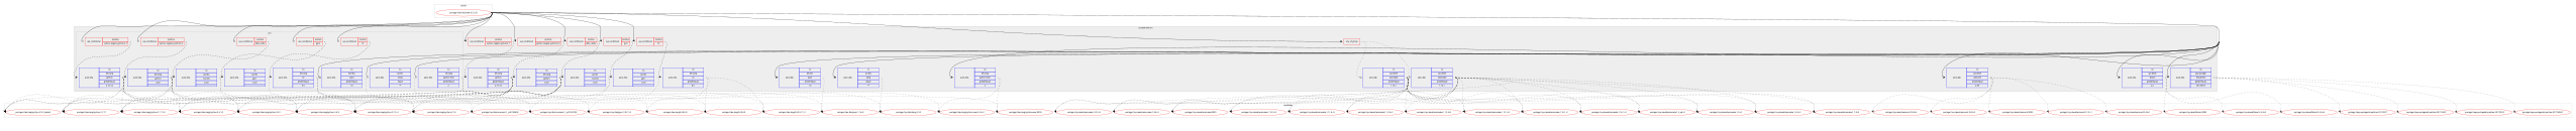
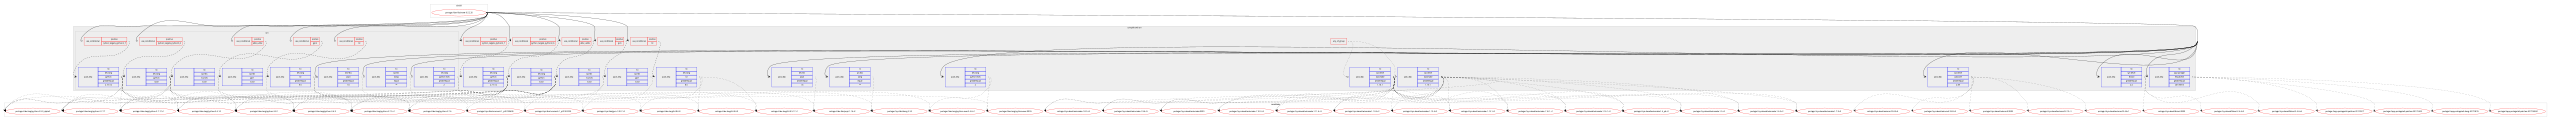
  digraph {
    compound=true
    concentrate=true
    fontname="Open Sans"
    fontsize=10
    newrank=true
    rankdir=TB
    ranksep=1.5
    node [color=red fontname="Open Sans" fontsize=10]
    edge [arrowhead=vee fontname="Open Sans" headport=w style=dotted tailport=e weight=100]
    n1 [label="portage://dev-libs/newt-0.52.20" width=4]
    n2 [color=blue label=<<TABLE BORDER="0" CELLBORDER="1" CELLSPACING="0" CELLPADDING="4" WIDTH="220"><TR><TD ROWSPAN="6" CELLPADDING="30">pack_dep</TD></TR><TR><TD WIDTH="110">no</TD></TR><TR><TD>sys-devel</TD></TR><TR><TD>automake</TD></TR><TR><TD>greaterequal</TD></TR><TR><TD>1.16.1</TD></TR></TABLE>> shape=none]
    n3 [color=blue label=<<TABLE BORDER="0" CELLBORDER="1" CELLSPACING="0" CELLPADDING="4" WIDTH="220"><TR><TD ROWSPAN="6" CELLPADDING="30">pack_dep</TD></TR><TR><TD WIDTH="110">no</TD></TR><TR><TD>sys-devel</TD></TR><TR><TD>automake</TD></TR><TR><TD>greaterequal</TD></TR><TR><TD>1.15.1</TD></TR></TABLE>> shape=none]
    n4 [label=<<TABLE BORDER="0" CELLBORDER="1" CELLSPACING="0" CELLPADDING="4"><TR><TD CELLPADDING="10">any_of_group</TD></TR></TABLE>> shape=none]
    n5 [color=blue label=<<TABLE BORDER="0" CELLBORDER="1" CELLSPACING="0" CELLPADDING="4" WIDTH="220"><TR><TD ROWSPAN="6" CELLPADDING="30">pack_dep</TD></TR><TR><TD WIDTH="110">no</TD></TR><TR><TD>dev-lang</TD></TR><TR><TD>tcl</TD></TR><TR><TD>greaterequal</TD></TR><TR><TD>8.5</TD></TR></TABLE>> shape=none]
    n6 [label=<<TABLE BORDER="0" CELLBORDER="1" CELLSPACING="0" CELLPADDING="4"><TR><TD ROWSPAN="3" CELLPADDING="10">use_conditional</TD></TR><TR><TD>positive</TD></TR><TR><TD>tcl</TD></TR></TABLE>> shape=none]
    n7 [color=blue label=<<TABLE BORDER="0" CELLBORDER="1" CELLSPACING="0" CELLPADDING="4" WIDTH="220"><TR><TD ROWSPAN="6" CELLPADDING="30">pack_dep</TD></TR><TR><TD WIDTH="110">no</TD></TR><TR><TD>sys-libs</TD></TR><TR><TD>ncurses</TD></TR><TR><TD>none</TD></TR><TR><TD></TD></TR></TABLE>> shape=none]
    n8 [label=<<TABLE BORDER="0" CELLBORDER="1" CELLSPACING="0" CELLPADDING="4"><TR><TD ROWSPAN="3" CELLPADDING="10">use_conditional</TD></TR><TR><TD>positive</TD></TR><TR><TD>elibc_uclibc</TD></TR></TABLE>> shape=none]
    n9 [color=blue label=<<TABLE BORDER="0" CELLBORDER="1" CELLSPACING="0" CELLPADDING="4" WIDTH="220"><TR><TD ROWSPAN="6" CELLPADDING="30">pack_dep</TD></TR><TR><TD WIDTH="110">no</TD></TR><TR><TD>sys-libs</TD></TR><TR><TD>gpm</TD></TR><TR><TD>none</TD></TR><TR><TD></TD></TR></TABLE>> shape=none]
    n10 [label=<<TABLE BORDER="0" CELLBORDER="1" CELLSPACING="0" CELLPADDING="4"><TR><TD ROWSPAN="3" CELLPADDING="10">use_conditional</TD></TR><TR><TD>positive</TD></TR><TR><TD>gpm</TD></TR></TABLE>> shape=none]
    n11 [color=blue label=<<TABLE BORDER="0" CELLBORDER="1" CELLSPACING="0" CELLPADDING="4" WIDTH="220"><TR><TD ROWSPAN="6" CELLPADDING="30">pack_dep</TD></TR><TR><TD WIDTH="110">no</TD></TR><TR><TD>dev-lang</TD></TR><TR><TD>python</TD></TR><TR><TD>greaterequal</TD></TR><TR><TD>2.7.5-r2</TD></TR></TABLE>> shape=none]
    n12 [label=<<TABLE BORDER="0" CELLBORDER="1" CELLSPACING="0" CELLPADDING="4"><TR><TD ROWSPAN="3" CELLPADDING="10">use_conditional</TD></TR><TR><TD>positive</TD></TR><TR><TD>python_targets_python2_7</TD></TR></TABLE>> shape=none]
    n13 [color=blue label=<<TABLE BORDER="0" CELLBORDER="1" CELLSPACING="0" CELLPADDING="4" WIDTH="220"><TR><TD ROWSPAN="6" CELLPADDING="30">pack_dep</TD></TR><TR><TD WIDTH="110">no</TD></TR><TR><TD>dev-lang</TD></TR><TR><TD>python</TD></TR><TR><TD>none</TD></TR><TR><TD></TD></TR></TABLE>> shape=none]
    n14 [label=<<TABLE BORDER="0" CELLBORDER="1" CELLSPACING="0" CELLPADDING="4"><TR><TD ROWSPAN="3" CELLPADDING="10">use_conditional</TD></TR><TR><TD>positive</TD></TR><TR><TD>python_targets_python3_6</TD></TR></TABLE>> shape=none]
    n15 [color=blue label=<<TABLE BORDER="0" CELLBORDER="1" CELLSPACING="0" CELLPADDING="4" WIDTH="220"><TR><TD ROWSPAN="6" CELLPADDING="30">pack_dep</TD></TR><TR><TD WIDTH="110">no</TD></TR><TR><TD>app-portage</TD></TR><TR><TD>elt-patches</TD></TR><TR><TD>greaterequal</TD></TR><TR><TD>20170815</TD></TR></TABLE>> shape=none]
    n16 [color=blue label=<<TABLE BORDER="0" CELLBORDER="1" CELLSPACING="0" CELLPADDING="4" WIDTH="220"><TR><TD ROWSPAN="6" CELLPADDING="30">pack_dep</TD></TR><TR><TD WIDTH="110">no</TD></TR><TR><TD>dev-lang</TD></TR><TR><TD>python-exec</TD></TR><TR><TD>greaterequal</TD></TR><TR><TD>2</TD></TR></TABLE>> shape=none]
    n17 [color=blue label=<<TABLE BORDER="0" CELLBORDER="1" CELLSPACING="0" CELLPADDING="4" WIDTH="220"><TR><TD ROWSPAN="6" CELLPADDING="30">pack_dep</TD></TR><TR><TD WIDTH="110">no</TD></TR><TR><TD>dev-libs</TD></TR><TR><TD>popt</TD></TR><TR><TD>greaterequal</TD></TR><TR><TD>1.6</TD></TR></TABLE>> shape=none]
    n18 [color=blue label=<<TABLE BORDER="0" CELLBORDER="1" CELLSPACING="0" CELLPADDING="4" WIDTH="220"><TR><TD ROWSPAN="6" CELLPADDING="30">pack_dep</TD></TR><TR><TD WIDTH="110">no</TD></TR><TR><TD>sys-devel</TD></TR><TR><TD>autoconf</TD></TR><TR><TD>greaterequal</TD></TR><TR><TD>2.69</TD></TR></TABLE>> shape=none]
    n19 [color=blue label=<<TABLE BORDER="0" CELLBORDER="1" CELLSPACING="0" CELLPADDING="4" WIDTH="220"><TR><TD ROWSPAN="6" CELLPADDING="30">pack_dep</TD></TR><TR><TD WIDTH="110">no</TD></TR><TR><TD>sys-devel</TD></TR><TR><TD>libtool</TD></TR><TR><TD>greaterequal</TD></TR><TR><TD>2.4</TD></TR></TABLE>> shape=none]
    n20 [color=blue label=<<TABLE BORDER="0" CELLBORDER="1" CELLSPACING="0" CELLPADDING="4" WIDTH="220"><TR><TD ROWSPAN="6" CELLPADDING="30">pack_dep</TD></TR><TR><TD WIDTH="110">no</TD></TR><TR><TD>sys-libs</TD></TR><TR><TD>slang</TD></TR><TR><TD>equal</TD></TR><TR><TD>2*</TD></TR></TABLE>> shape=none]
    n21 [color=blue label=<<TABLE BORDER="0" CELLBORDER="1" CELLSPACING="0" CELLPADDING="4" WIDTH="220"><TR><TD ROWSPAN="6" CELLPADDING="30">pack_dep</TD></TR><TR><TD WIDTH="110">no</TD></TR><TR><TD>sys-libs</TD></TR><TR><TD>slang</TD></TR><TR><TD>equal</TD></TR><TR><TD>2*</TD></TR></TABLE>> shape=none]
    n22 [color=blue label=<<TABLE BORDER="0" CELLBORDER="1" CELLSPACING="0" CELLPADDING="4" WIDTH="220"><TR><TD ROWSPAN="6" CELLPADDING="30">pack_dep</TD></TR><TR><TD WIDTH="110">no</TD></TR><TR><TD>sys-libs</TD></TR><TR><TD>gpm</TD></TR><TR><TD>none</TD></TR><TR><TD></TD></TR></TABLE>> shape=none]
    n23 [label=<<TABLE BORDER="0" CELLBORDER="1" CELLSPACING="0" CELLPADDING="4"><TR><TD ROWSPAN="3" CELLPADDING="10">use_conditional</TD></TR><TR><TD>positive</TD></TR><TR><TD>gpm</TD></TR></TABLE>> shape=none]
    n24 [color=blue label=<<TABLE BORDER="0" CELLBORDER="1" CELLSPACING="0" CELLPADDING="4" WIDTH="220"><TR><TD ROWSPAN="6" CELLPADDING="30">pack_dep</TD></TR><TR><TD WIDTH="110">no</TD></TR><TR><TD>sys-libs</TD></TR><TR><TD>ncurses</TD></TR><TR><TD>none</TD></TR><TR><TD></TD></TR></TABLE>> shape=none]
    n25 [label=<<TABLE BORDER="0" CELLBORDER="1" CELLSPACING="0" CELLPADDING="4"><TR><TD ROWSPAN="3" CELLPADDING="10">use_conditional</TD></TR><TR><TD>positive</TD></TR><TR><TD>elibc_uclibc</TD></TR></TABLE>> shape=none]
    n26 [color=blue label=<<TABLE BORDER="0" CELLBORDER="1" CELLSPACING="0" CELLPADDING="4" WIDTH="220"><TR><TD ROWSPAN="6" CELLPADDING="30">pack_dep</TD></TR><TR><TD WIDTH="110">no</TD></TR><TR><TD>dev-lang</TD></TR><TR><TD>python</TD></TR><TR><TD>greaterequal</TD></TR><TR><TD>2.7.5-r2</TD></TR></TABLE>> shape=none]
    n27 [label=<<TABLE BORDER="0" CELLBORDER="1" CELLSPACING="0" CELLPADDING="4"><TR><TD ROWSPAN="3" CELLPADDING="10">use_conditional</TD></TR><TR><TD>positive</TD></TR><TR><TD>python_targets_python2_7</TD></TR></TABLE>> shape=none]
    n28 [color=blue label=<<TABLE BORDER="0" CELLBORDER="1" CELLSPACING="0" CELLPADDING="4" WIDTH="220"><TR><TD ROWSPAN="6" CELLPADDING="30">pack_dep</TD></TR><TR><TD WIDTH="110">no</TD></TR><TR><TD>dev-lang</TD></TR><TR><TD>python</TD></TR><TR><TD>none</TD></TR><TR><TD></TD></TR></TABLE>> shape=none]
    n29 [label=<<TABLE BORDER="0" CELLBORDER="1" CELLSPACING="0" CELLPADDING="4"><TR><TD ROWSPAN="3" CELLPADDING="10">use_conditional</TD></TR><TR><TD>positive</TD></TR><TR><TD>python_targets_python3_6</TD></TR></TABLE>> shape=none]
    n30 [color=blue label=<<TABLE BORDER="0" CELLBORDER="1" CELLSPACING="0" CELLPADDING="4" WIDTH="220"><TR><TD ROWSPAN="6" CELLPADDING="30">pack_dep</TD></TR><TR><TD WIDTH="110">no</TD></TR><TR><TD>dev-lang</TD></TR><TR><TD>tcl</TD></TR><TR><TD>greaterequal</TD></TR><TR><TD>8.5</TD></TR></TABLE>> shape=none]
    n31 [label=<<TABLE BORDER="0" CELLBORDER="1" CELLSPACING="0" CELLPADDING="4"><TR><TD ROWSPAN="3" CELLPADDING="10">use_conditional</TD></TR><TR><TD>positive</TD></TR><TR><TD>tcl</TD></TR></TABLE>> shape=none]
    n32 [color=blue label=<<TABLE BORDER="0" CELLBORDER="1" CELLSPACING="0" CELLPADDING="4" WIDTH="220"><TR><TD ROWSPAN="6" CELLPADDING="30">pack_dep</TD></TR><TR><TD WIDTH="110">no</TD></TR><TR><TD>dev-lang</TD></TR><TR><TD>python-exec</TD></TR><TR><TD>greaterequal</TD></TR><TR><TD>2</TD></TR></TABLE>> shape=none]
    n33 [color=blue label=<<TABLE BORDER="0" CELLBORDER="1" CELLSPACING="0" CELLPADDING="4" WIDTH="220"><TR><TD ROWSPAN="6" CELLPADDING="30">pack_dep</TD></TR><TR><TD WIDTH="110">no</TD></TR><TR><TD>dev-libs</TD></TR><TR><TD>popt</TD></TR><TR><TD>greaterequal</TD></TR><TR><TD>1.6</TD></TR></TABLE>> shape=none]
    n34 [label="portage://sys-devel/automake-9999" width=4]
    n35 [label="portage://sys-devel/automake-1.9.6-r5" width=4]
    n36 [label="portage://sys-devel/automake-1.8.5-r5" width=4]
    n37 [label="portage://sys-devel/automake-1.7.9-r3" width=4]
    n38 [label="portage://sys-devel/automake-1.6.3-r2" width=4]
    n39 [label="portage://sys-devel/automake-1.5-r2" width=4]
    n40 [label="portage://sys-devel/automake-1.4_p6-r2" width=4]
    n41 [label="portage://sys-devel/automake-1.16.1-r2" width=4]
    n42 [label="portage://sys-devel/automake-1.16.1-r1" width=4]
    n43 [label="portage://sys-devel/automake-1.15.1-r2" width=4]
    n44 [label="portage://sys-devel/automake-1.13.4-r2" width=4]
    n45 [label="portage://sys-devel/automake-1.12.6-r2" width=4]
    n46 [label="portage://sys-devel/automake-1.11.6-r3" width=4]
    n47 [label="portage://sys-devel/automake-1.10.3-r3" width=4]
    n48 [label="portage://sys-libs/ncurses-6.1_p20190609" width=4]
    n49 [label="portage://sys-libs/ncurses-6.1_p20181020" width=4]
    n50 [label="portage://sys-libs/gpm-1.20.7-r2" width=4]
    n51 [label="portage://dev-lang/python-3.9.0_alpha2" width=4]
    n52 [label="portage://dev-lang/python-3.8.1" width=4]
    n53 [label="portage://dev-lang/python-3.7.6" width=4]
    n54 [label="portage://dev-lang/python-3.7.5-r1" width=4]
    n55 [label="portage://dev-lang/python-3.6.9" width=4]
    n56 [label="portage://dev-lang/python-3.6.10" width=4]
    n57 [label="portage://dev-lang/python-2.7.17-r1" width=4]
    n58 [label="portage://dev-lang/python-2.7.17" width=4]
    n59 [label="portage://dev-lang/tcl-8.6.9" width=4]
    n60 [label="portage://dev-lang/tcl-8.6.8" width=4]
    n61 [label="portage://dev-lang/tcl-8.5.17-r1" width=4]
    n62 [label="portage://app-portage/elt-patches-20170826.1" width=4]
-   n63 [label="portage://app-portage/elt-patches-20170815" width=4]
+   n63 [label="portage://app-portage/elt-slang-20170815" width=4]
    n64 [label="portage://app-portage/elt-patches-20170422" width=4]
    n65 [label="portage://app-portage/elt-patches-20170317" width=4]
    n66 [label="portage://dev-lang/python-exec-9995" width=4]
    n67 [label="portage://dev-lang/python-exec-2.4.6-r1" width=4]
    n68 [label="portage://dev-libs/popt-1.16-r2" width=4]
    n69 [label="portage://sys-devel/autoconf-9999" width=4]
    n70 [label="portage://sys-devel/autoconf-2.69-r5" width=4]
    n71 [label="portage://sys-devel/autoconf-2.69-r4" width=4]
    n72 [label="portage://sys-devel/autoconf-2.64-r1" width=4]
    n73 [label="portage://sys-devel/autoconf-2.13-r1" width=4]
    n74 [label="portage://sys-libs/slang-2.3.2" width=4]
    n75 [label="portage://sys-devel/libtool-9999" width=4]
    n76 [label="portage://sys-devel/libtool-2.4.6-r6" width=4]
    n77 [label="portage://sys-devel/libtool-2.4.6-r3" width=4]
    subgraph cluster_1 {
      color=gray
      label=<<i>ebuild</i>>
      n1
    }
    subgraph cluster_2 {
      color=gray
      label=<<i>dependencies</i>>
      subgraph cluster_3 {
        color=gray
        fillcolor="#eeeeee"
        label=<<i>compile</i>>
        style=filled
        subgraph sub_4 {
          color=gray
          fillcolor="#eeeeee"
          label=<<i>compile</i>>
          style=filled
          n4
          subgraph sub_5 {
            color=gray
            fillcolor="#eeeeee"
            label=<<i>compile</i>>
            style=filled
            n2
          }
          subgraph sub_6 {
            color=gray
            fillcolor="#eeeeee"
            label=<<i>compile</i>>
            style=filled
            n3
          }
        }
        subgraph sub_7 {
          color=gray
          fillcolor="#eeeeee"
          label=<<i>compile</i>>
          style=filled
          n6
          subgraph sub_8 {
            color=gray
            fillcolor="#eeeeee"
            label=<<i>compile</i>>
            style=filled
            n5
          }
        }
        subgraph sub_9 {
          color=gray
          fillcolor="#eeeeee"
          label=<<i>compile</i>>
          style=filled
          n8
          subgraph sub_10 {
            color=gray
            fillcolor="#eeeeee"
            label=<<i>compile</i>>
            style=filled
            n7
          }
        }
        subgraph sub_11 {
          color=gray
          fillcolor="#eeeeee"
          label=<<i>compile</i>>
          style=filled
          n10
          subgraph sub_12 {
            color=gray
            fillcolor="#eeeeee"
            label=<<i>compile</i>>
            style=filled
            n9
          }
        }
        subgraph sub_13 {
          color=gray
          fillcolor="#eeeeee"
          label=<<i>compile</i>>
          style=filled
          n12
          subgraph sub_14 {
            color=gray
            fillcolor="#eeeeee"
            label=<<i>compile</i>>
            style=filled
            n11
          }
        }
        subgraph sub_15 {
          color=gray
          fillcolor="#eeeeee"
          label=<<i>compile</i>>
          style=filled
          n14
          subgraph sub_16 {
            color=gray
            fillcolor="#eeeeee"
            label=<<i>compile</i>>
            style=filled
            n13
          }
        }
        subgraph sub_17 {
          color=gray
          fillcolor="#eeeeee"
          label=<<i>compile</i>>
          style=filled
          n15
        }
        subgraph sub_18 {
          color=gray
          fillcolor="#eeeeee"
          label=<<i>compile</i>>
          style=filled
          n16
        }
        subgraph sub_19 {
          color=gray
          fillcolor="#eeeeee"
          label=<<i>compile</i>>
          style=filled
          n17
        }
        subgraph sub_20 {
          color=gray
          fillcolor="#eeeeee"
          label=<<i>compile</i>>
          style=filled
          n18
        }
        subgraph sub_21 {
          color=gray
          fillcolor="#eeeeee"
          label=<<i>compile</i>>
          style=filled
          n19
        }
        subgraph sub_22 {
          color=gray
          fillcolor="#eeeeee"
          label=<<i>compile</i>>
          style=filled
          n20
        }
      }
      subgraph cluster_23 {
        color=gray
        fillcolor="#eeeeee"
        label=<<i>compile and run</i>>
        style=filled
      }
      subgraph cluster_24 {
        color=gray
        fillcolor="#eeeeee"
        label=<<i>run</i>>
        style=filled
        subgraph sub_25 {
          color=gray
          fillcolor="#eeeeee"
          label=<<i>run</i>>
          style=filled
          n21
        }
        subgraph sub_26 {
          color=gray
          fillcolor="#eeeeee"
          label=<<i>run</i>>
          style=filled
          n23
          subgraph sub_27 {
            color=gray
            fillcolor="#eeeeee"
            label=<<i>run</i>>
            style=filled
            n22
          }
        }
        subgraph sub_28 {
          color=gray
          fillcolor="#eeeeee"
          label=<<i>run</i>>
          style=filled
          n25
          subgraph sub_29 {
            color=gray
            fillcolor="#eeeeee"
            label=<<i>run</i>>
            style=filled
            n24
          }
        }
        subgraph sub_30 {
          color=gray
          fillcolor="#eeeeee"
          label=<<i>run</i>>
          style=filled
          n27
          subgraph sub_31 {
            color=gray
            fillcolor="#eeeeee"
            label=<<i>run</i>>
            style=filled
            n26
          }
        }
        subgraph sub_32 {
          color=gray
          fillcolor="#eeeeee"
          label=<<i>run</i>>
          style=filled
          n29
          subgraph sub_33 {
            color=gray
            fillcolor="#eeeeee"
            label=<<i>run</i>>
            style=filled
            n28
          }
        }
        subgraph sub_34 {
          color=gray
          fillcolor="#eeeeee"
          label=<<i>run</i>>
          style=filled
          n31
          subgraph sub_35 {
            color=gray
            fillcolor="#eeeeee"
            label=<<i>run</i>>
            style=filled
            n30
          }
        }
        subgraph sub_36 {
          color=gray
          fillcolor="#eeeeee"
          label=<<i>run</i>>
          style=filled
          n32
        }
        subgraph sub_37 {
          color=gray
          fillcolor="#eeeeee"
          label=<<i>run</i>>
          style=filled
          n33
        }
      }
    }
    subgraph cluster_38 {
      color=gray
      label=<<i>candidates</i>>
      rank=same
      subgraph sub_39 {
        color=black
        label=<<i>candidates</i>>
        nodesep=1
        rank=same
        n34
        n35
        n36
        n37
        n38
        n39
        n40
        n41
        n42
        n43
        n44
        n45
        n46
        n47
      }
      subgraph sub_40 {
        color=black
        label=<<i>candidates</i>>
        nodesep=1
        rank=same
        n34
        n35
        n36
        n37
        n38
        n39
        n40
        n41
        n42
        n43
        n44
        n45
        n46
        n47
      }
      subgraph sub_41 {
        color=black
        label=<<i>candidates</i>>
        nodesep=1
        rank=same
        n48
        n49
      }
      subgraph sub_42 {
        color=black
        label=<<i>candidates</i>>
        nodesep=1
        rank=same
        n50
      }
      subgraph sub_43 {
        color=black
        label=<<i>candidates</i>>
        nodesep=1
        rank=same
        n51
        n52
        n53
        n54
        n55
        n56
        n57
        n58
      }
      subgraph sub_44 {
        color=black
        label=<<i>candidates</i>>
        nodesep=1
        rank=same
        n51
        n52
        n53
        n54
        n55
        n56
        n57
        n58
      }
      subgraph sub_45 {
        color=black
        label=<<i>candidates</i>>
        nodesep=1
        rank=same
        n59
        n60
        n61
      }
      subgraph sub_46 {
        color=black
        label=<<i>candidates</i>>
        nodesep=1
        rank=same
        n62
        n63
        n64
        n65
      }
      subgraph sub_47 {
        color=black
        label=<<i>candidates</i>>
        nodesep=1
        rank=same
        n66
        n67
      }
      subgraph sub_48 {
        color=black
        label=<<i>candidates</i>>
        nodesep=1
        rank=same
        n68
      }
      subgraph sub_49 {
        color=black
        label=<<i>candidates</i>>
        nodesep=1
        rank=same
        n69
        n70
        n71
        n72
        n73
      }
      subgraph sub_50 {
        color=black
        label=<<i>candidates</i>>
        nodesep=1
        rank=same
        n74
      }
      subgraph sub_51 {
        color=black
        label=<<i>candidates</i>>
        nodesep=1
        rank=same
        n75
        n76
        n77
      }
      subgraph sub_52 {
        color=black
        label=<<i>candidates</i>>
        nodesep=1
        rank=same
        n48
        n49
      }
      subgraph sub_53 {
        color=black
        label=<<i>candidates</i>>
        nodesep=1
        rank=same
        n50
      }
      subgraph sub_54 {
        color=black
        label=<<i>candidates</i>>
        nodesep=1
        rank=same
        n51
        n52
        n53
        n54
        n55
        n56
        n57
        n58
      }
      subgraph sub_55 {
        color=black
        label=<<i>candidates</i>>
        nodesep=1
        rank=same
        n51
        n52
        n53
        n54
        n55
        n56
        n57
        n58
      }
      subgraph sub_56 {
        color=black
        label=<<i>candidates</i>>
        nodesep=1
        rank=same
        n59
        n60
        n61
      }
      subgraph sub_57 {
        color=black
        label=<<i>candidates</i>>
        nodesep=1
        rank=same
        n66
        n67
      }
      subgraph sub_58 {
        color=black
        label=<<i>candidates</i>>
        nodesep=1
        rank=same
        n74
      }
      subgraph sub_59 {
        color=black
        label=<<i>candidates</i>>
        nodesep=1
        rank=same
        n68
      }
    }
-   n1 -> n4 [style=solid weight=20]
    n1 -> n6 [style=solid weight=20]
    n1 -> n8 [style=solid weight=20]
    n1 -> n10 [style=solid weight=20]
    n1 -> n12 [style=solid weight=20]
    n1 -> n14 [style=solid weight=20]
    n1 -> n15 [style=solid weight=20]
    n1 -> n16 [style=solid weight=20]
    n1 -> n17 [style=solid weight=20]
    n1 -> n18 [style=solid weight=20]
    n1 -> n19 [style=solid weight=20]
    n1 -> n20 [style=solid weight=20]
    n1 -> n21 [arrowhead=odot style=solid weight=20]
    n1 -> n23 [arrowhead=odot style=solid weight=20]
    n1 -> n25 [arrowhead=odot style=solid weight=20]
    n1 -> n27 [arrowhead=odot style=solid weight=20]
    n1 -> n29 [arrowhead=odot style=solid weight=20]
    n1 -> n31 [arrowhead=odot style=solid weight=20]
    n1 -> n32 [arrowhead=odot style=solid weight=20]
    n1 -> n33 [arrowhead=odot style=solid weight=20]
    n2 -> n34
    n2 -> n35
    n2 -> n36
    n2 -> n37
    n2 -> n38
    n2 -> n39
    n2 -> n40
    n2 -> n41
    n2 -> n42
    n2 -> n43
    n2 -> n44
    n2 -> n45
    n2 -> n46
    n2 -> n47
    n3 -> n34
    n3 -> n35
    n3 -> n36
    n3 -> n37
    n3 -> n38
    n3 -> n39
    n3 -> n40
    n3 -> n41
    n3 -> n42
    n3 -> n43
    n3 -> n44
    n3 -> n45
    n3 -> n46
    n3 -> n47
    n4 -> n2 [arrowhead=oinv weight=20]
    n4 -> n3 [arrowhead=oinv weight=20]
    n5 -> n59
    n5 -> n60
    n5 -> n61
    n6 -> n5 [style=dashed weight=20]
    n7 -> n48
    n7 -> n49
    n8 -> n7 [style=dashed weight=20]
    n9 -> n50
    n10 -> n9 [style=dashed weight=20]
    n11 -> n51
    n11 -> n52
    n11 -> n53
    n11 -> n54
    n11 -> n55
    n11 -> n56
    n11 -> n57
    n11 -> n58
    n12 -> n11 [style=dashed weight=20]
    n13 -> n51
    n13 -> n52
    n13 -> n53
    n13 -> n54
    n13 -> n55
    n13 -> n56
    n13 -> n57
    n13 -> n58
    n14 -> n13 [style=dashed weight=20]
    n15 -> n62
    n15 -> n63
    n15 -> n64
    n15 -> n65
    n16 -> n66
    n16 -> n67
    n17 -> n68
    n18 -> n69
    n18 -> n70
    n18 -> n71
    n18 -> n72
    n18 -> n73
    n19 -> n75
    n19 -> n76
    n19 -> n77
    n20 -> n74
    n21 -> n74
    n22 -> n50
    n23 -> n22 [style=dashed weight=20]
    n24 -> n48
    n24 -> n49
    n25 -> n24 [style=dashed weight=20]
    n26 -> n51
    n26 -> n52
    n26 -> n53
    n26 -> n54
    n26 -> n55
    n26 -> n56
    n26 -> n57
    n26 -> n58
    n27 -> n26 [style=dashed weight=20]
    n28 -> n51
    n28 -> n52
    n28 -> n53
    n28 -> n54
    n28 -> n55
    n28 -> n56
    n28 -> n57
    n28 -> n58
    n29 -> n28 [style=dashed weight=20]
    n30 -> n59
    n30 -> n60
    n30 -> n61
    n31 -> n30 [style=dashed weight=20]
    n32 -> n66
    n32 -> n67
    n33 -> n68
  }
